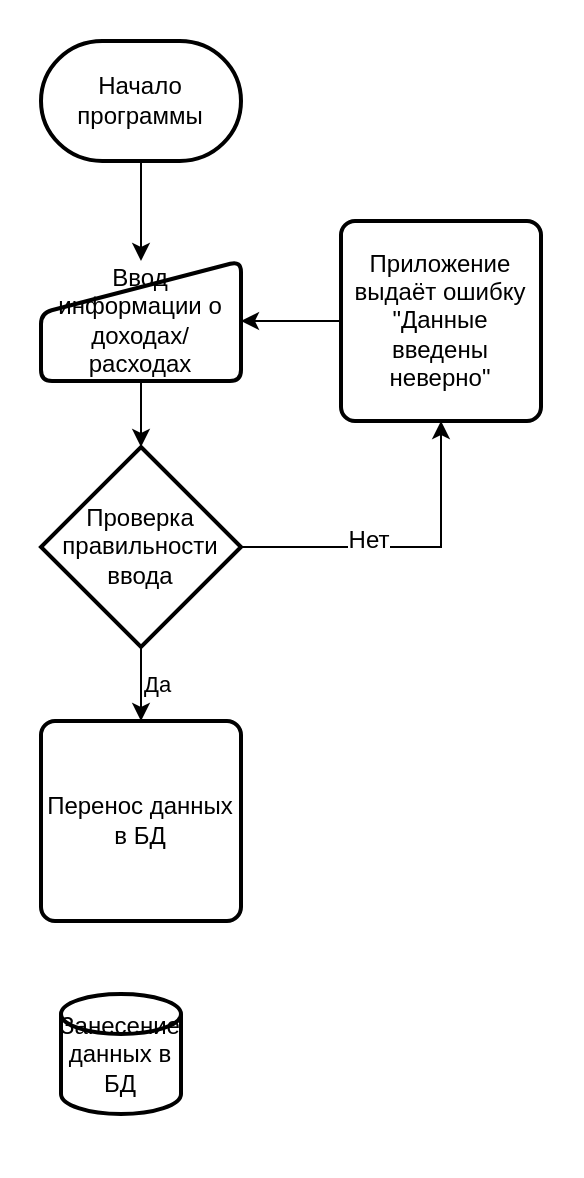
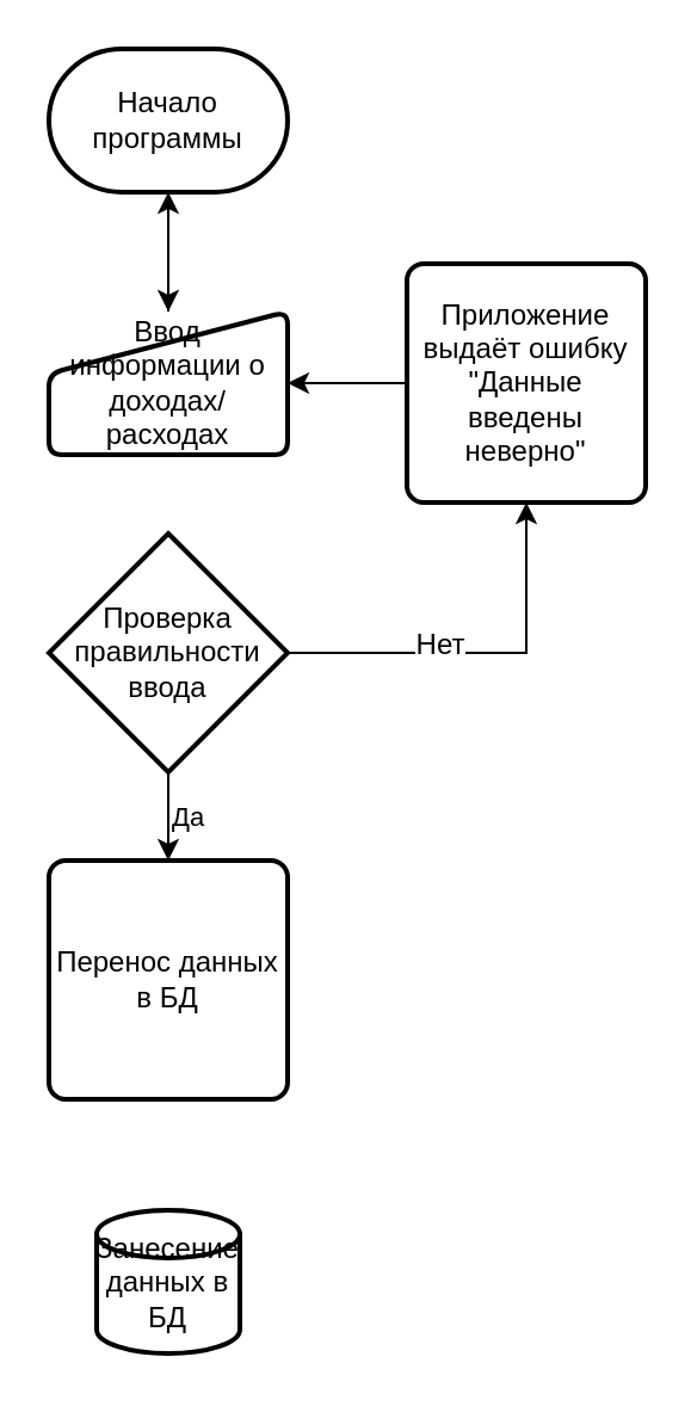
  <mxCell id="0" />
  <mxCell id="1" parent="0" />
  <mxCell id="2" style="edgeStyle=orthogonalEdgeStyle;rounded=0;orthogonalLoop=1;jettySize=auto;html=1;" edge="1" parent="1" source="3"><mxGeometry relative="1" as="geometry"><mxPoint x="70" y="130" as="targetPoint" /></mxGeometry></mxCell>
  <mxCell id="3" value="Начало программы" style="strokeWidth=2;html=1;shape=mxgraph.flowchart.terminator;whiteSpace=wrap;" vertex="1" parent="1"><mxGeometry x="20" y="20" width="100" height="60" as="geometry" /></mxCell>
- <mxCell id="4" value="Занесение данных в БД" style="strokeWidth=2;html=1;shape=mxgraph.flowchart.database;whiteSpace=wrap;" vertex="1" parent="1"><mxGeometry x="30" y="496.5" width="60" height="60" as="geometry" /></mxCell>
- <mxCell id="5" value="" style="edgeStyle=orthogonalEdgeStyle;rounded=0;orthogonalLoop=1;jettySize=auto;html=1;" edge="1" parent="1" source="6" target="10"><mxGeometry relative="1" as="geometry" /></mxCell>
+ <mxCell id="4" value="Занесение данных в БД" style="strokeWidth=2;html=1;shape=mxgraph.flowchart.database;whiteSpace=wrap;" vertex="1" parent="1"><mxGeometry x="40" y="506.5" width="60" height="60" as="geometry" /></mxCell>
+ <mxCell id="5" value="" style="edgeStyle=orthogonalEdgeStyle;rounded=0;orthogonalLoop=1;jettySize=auto;html=1;" edge="1" parent="1" source="6" target="3"><mxGeometry relative="1" as="geometry" /></mxCell>
  <mxCell id="6" value="Ввод информации о доходах/расходах" style="verticalLabelPosition=middle;verticalAlign=middle;html=1;strokeWidth=2;shape=manualInput;whiteSpace=wrap;rounded=1;size=26;arcSize=11;labelPosition=center;align=center;" vertex="1" parent="1"><mxGeometry x="20" y="130" width="100" height="60" as="geometry" /></mxCell>
  <mxCell id="7" value="Да&lt;br&gt;" style="edgeStyle=orthogonalEdgeStyle;rounded=0;orthogonalLoop=1;jettySize=auto;html=1;labelPosition=right;verticalLabelPosition=middle;align=left;verticalAlign=middle;" edge="1" parent="1" source="10"><mxGeometry relative="1" as="geometry"><mxPoint x="70" y="360" as="targetPoint" /></mxGeometry></mxCell>
  <mxCell id="8" style="edgeStyle=orthogonalEdgeStyle;rounded=0;orthogonalLoop=1;jettySize=auto;html=1;entryX=0.5;entryY=1;entryDx=0;entryDy=0;labelPosition=center;verticalLabelPosition=top;align=center;verticalAlign=bottom;" edge="1" parent="1" source="10" target="12"><mxGeometry relative="1" as="geometry"><mxPoint x="210" y="305" as="targetPoint" /></mxGeometry></mxCell>
  <mxCell id="9" value="Нет&lt;br&gt;" style="text;html=1;resizable=0;points=[];align=center;verticalAlign=middle;labelBackgroundColor=#ffffff;" vertex="1" connectable="0" parent="8"><mxGeometry x="-0.232" y="4" relative="1" as="geometry"><mxPoint as="offset" /></mxGeometry></mxCell>
  <mxCell id="10" value="Проверка правильности ввода" style="strokeWidth=2;html=1;shape=mxgraph.flowchart.decision;whiteSpace=wrap;" vertex="1" parent="1"><mxGeometry x="20" y="223" width="100" height="100" as="geometry" /></mxCell>
  <mxCell id="11" value="" style="edgeStyle=orthogonalEdgeStyle;rounded=0;orthogonalLoop=1;jettySize=auto;html=1;" edge="1" parent="1" source="12" target="6"><mxGeometry relative="1" as="geometry" /></mxCell>
  <mxCell id="12" value="Приложение выдаёт ошибку &quot;Данные введены неверно&quot;" style="rounded=1;whiteSpace=wrap;html=1;absoluteArcSize=1;arcSize=14;strokeWidth=2;" vertex="1" parent="1"><mxGeometry x="170" y="110" width="100" height="100" as="geometry" /></mxCell>
  <mxCell id="13" value="Перенос данных в БД" style="rounded=1;whiteSpace=wrap;html=1;absoluteArcSize=1;arcSize=14;strokeWidth=2;" vertex="1" parent="1"><mxGeometry x="20" y="360" width="100" height="100" as="geometry" /></mxCell>
